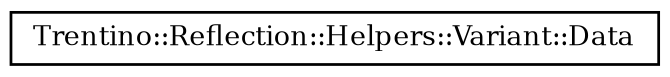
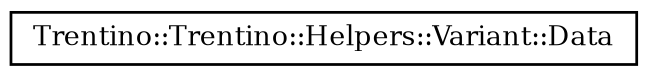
  digraph {
    rankdir=LR
    fontname="DejaVu Serif"
-   n1 [color=black fillcolor=white fontname="DejaVu Serif" fontsize=10 height=0.2 label="Trentino::Reflection::Helpers::Variant::Data" shape=record style=filled width=0.4]
+   n1 [color=black fillcolor=white fontname="DejaVu Serif" fontsize=10 height=0.2 label="Trentino::Trentino::Helpers::Variant::Data" shape=record style=filled width=0.4]
  }
